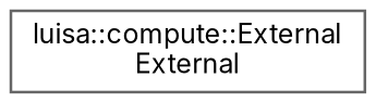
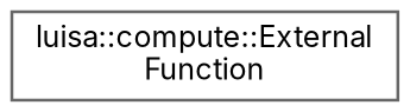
  digraph {
    rankdir=LR
    fontname=Inter
-   n1 [color=grey40 fillcolor=white fontname=Inter fontsize=10 height=0.2 label="luisa::compute::External\lExternal" shape=box style=filled width=0.4]
+   n1 [color=grey40 fillcolor=white fontname=Inter fontsize=10 height=0.2 label="luisa::compute::External\lFunction" shape=box style=filled width=0.4]
  }
